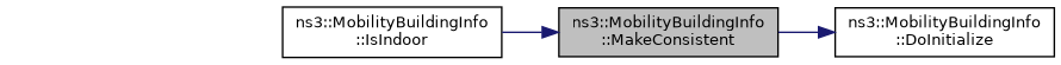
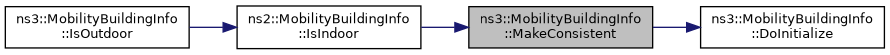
  digraph {
    fontname="DejaVu Sans"
    rankdir=RL
    node [color=black fillcolor=white fontname="DejaVu Sans" fontsize=10 shape=record style=filled]
    edge [color=midnightblue dir=back fontname="DejaVu Sans" fontsize=10 labelfontname=Helvetica labelfontsize=10 style=solid]
    n1 [fillcolor=grey75 fontcolor=black height=0.2 label="ns3::MobilityBuildingInfo\l::MakeConsistent" width=0.4]
-   n2 [height=0.2 label="ns3::MobilityBuildingInfo\l::IsIndoor" width=0.4]
+   n2 [height=0.2 label="ns2::MobilityBuildingInfo\l::IsIndoor" width=0.4]
    n3 [height=0.2 label="ns3::MobilityBuildingInfo\l::DoInitialize" width=0.4]
+   n4 [height=0.2 label="ns3::MobilityBuildingInfo\l::IsOutdoor" width=0.4]
    n1 -> n2
+   n2 -> n4
    n3 -> n1
  }
